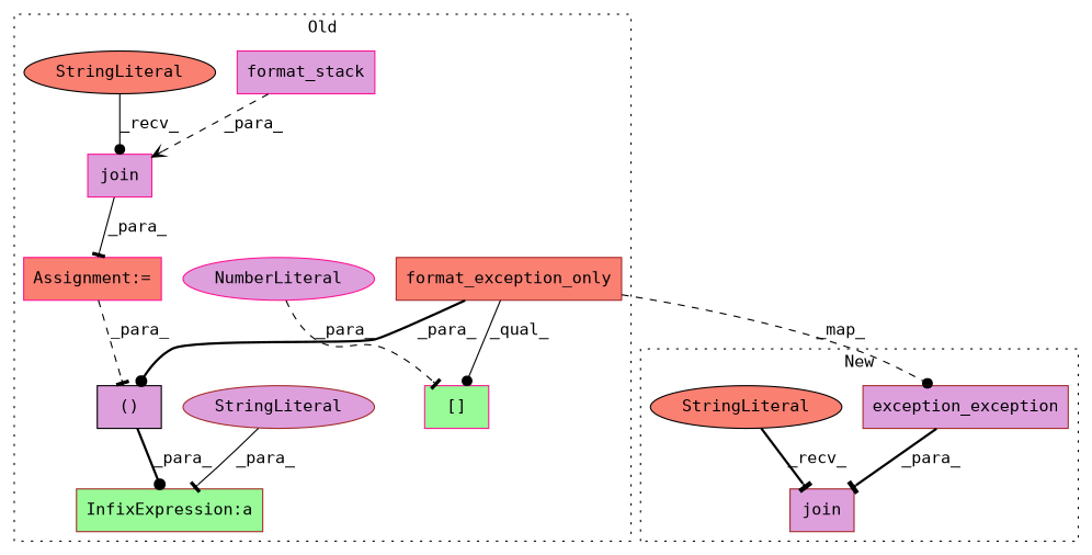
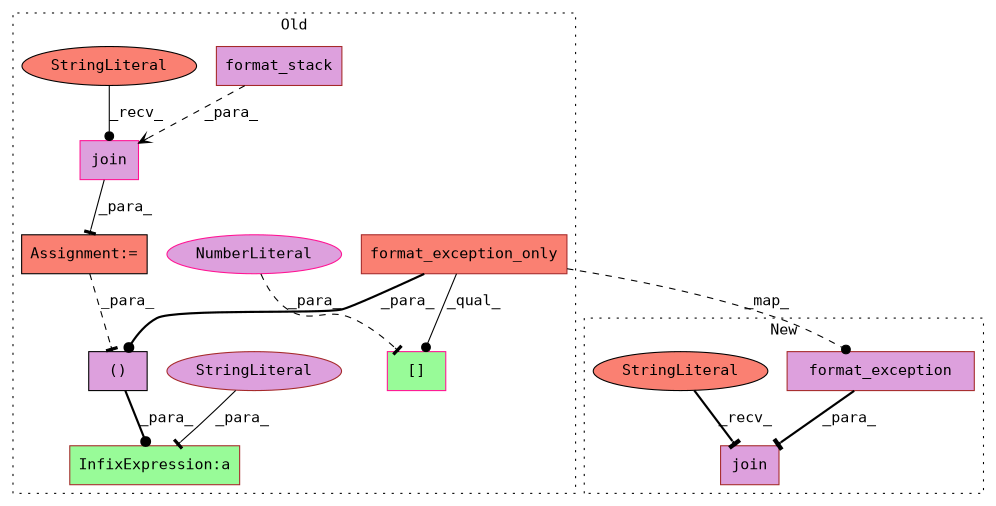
  digraph {
    fontname="DejaVu Sans Mono"
    node [a=32 color=deeppink fillcolor=plum fontname="DejaVu Sans Mono" l=1 shape=box style=filled]
    edge [arrowhead=tee fontname="DejaVu Sans Mono" style=dashed]
-   n1 [l=14 label=format_stack s=2542]
+   n1 [color=brown l=14 label=format_stack s=2542]
    n2 [a=27 color=brown fillcolor=palegreen l=10 label="InfixExpression:a" s=2650]
    n3 [a=106 color=black l=64 label="()" s=2660]
    n4 [color=brown fillcolor=salmon l="22,1" label=format_exception_only s="2456,2501"]
    n5 [a=2 fillcolor=palegreen l="57,1" label="[]" s="2446,2504"]
    n6 [a=34 label=NumberLiteral s=2503 shape=ellipse]
    n7 [l="5,1" label=join s="2527,2556"]
-   n8 [a=7 fillcolor=salmon label="Assignment:=" s=2523]
+   n8 [a=7 color=black fillcolor=salmon label="Assignment:=" s=2523]
    n9 [a=45 color=brown l=12 label=StringLiteral s=2638 shape=ellipse]
    n10 [a=45 color=black fillcolor=salmon l=2 label=StringLiteral s=2524 shape=ellipse]
    n11 [color=brown l="5,1" label=join s="2272,2328"]
-   n12 [color=brown l="17,1" label=exception_exception s="2287,2327"]
+   n12 [color=brown l="17,1" label=format_exception s="2287,2327"]
    n13 [a=45 color=black fillcolor=salmon l=2 label=StringLiteral s=2269 shape=ellipse]
    subgraph cluster_1 {
      label=Old
      style=dotted
      n1
      n2
      n3
      n4
      n5
      n6
      n7
      n8
      n9
      n10
    }
    subgraph cluster_2 {
      label=New
      style=dotted
      n11
      n12
      n13
    }
    n1 -> n7 [arrowhead=vee label=_para_]
    n3 -> n2 [arrowhead=dot label=_para_ style=bold]
    n4 -> n3 [arrowhead=dot label=_para_ style=bold]
    n4 -> n5 [arrowhead=dot label=_qual_ style=solid]
    n4 -> n12 [arrowhead=dot label=_map_]
    n6 -> n5 [label=_para_]
    n7 -> n8 [label=_para_ style=solid]
    n8 -> n3 [label=_para_]
    n9 -> n2 [label=_para_ style=solid]
    n10 -> n7 [arrowhead=dot label=_recv_ style=solid]
    n12 -> n11 [label=_para_ style=bold]
    n13 -> n11 [label=_recv_ style=bold]
  }
